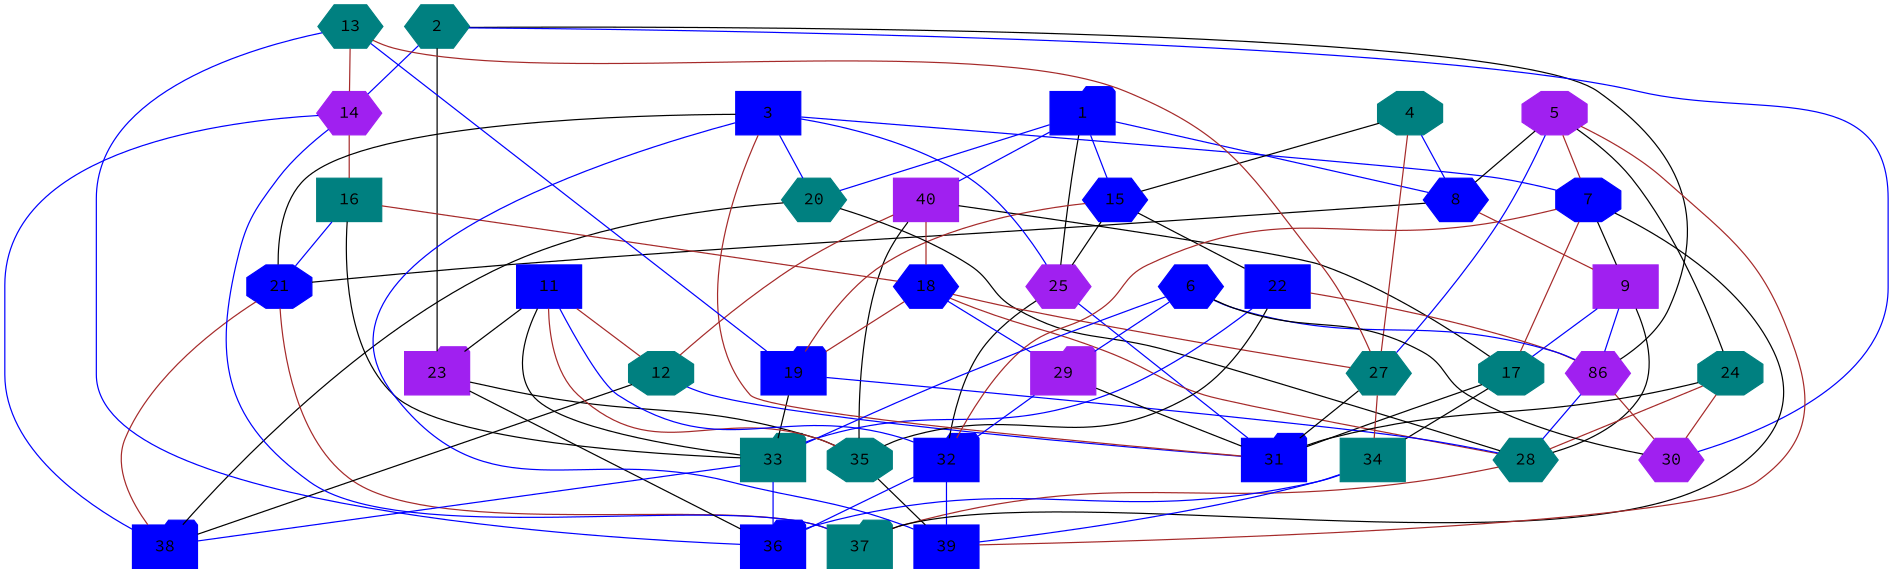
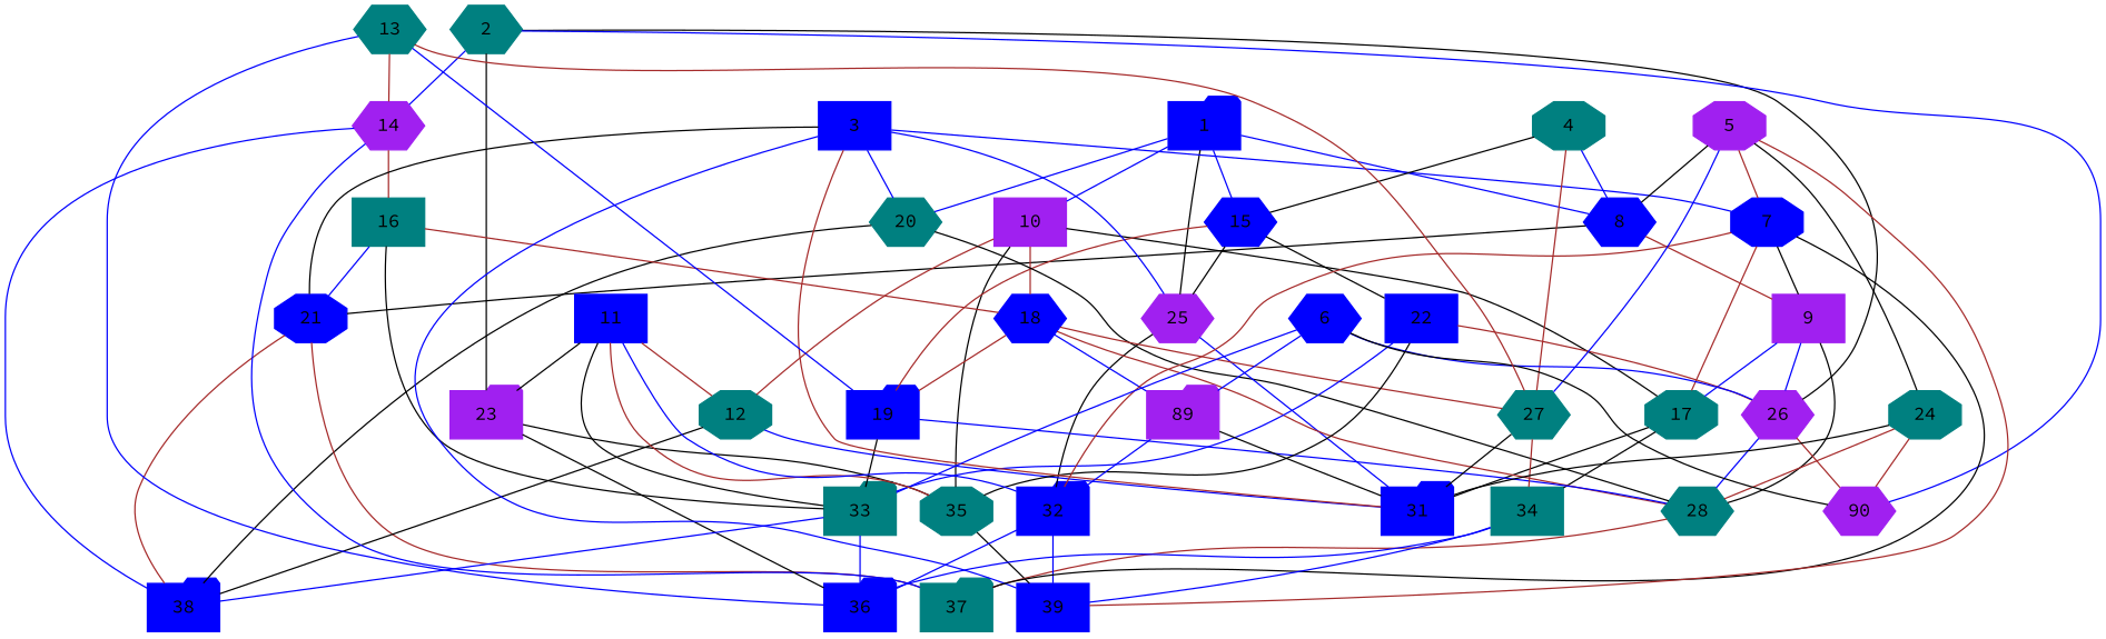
  graph {
    fontname="Source Code Pro"
    node [color=blue fontname="Source Code Pro" shape=hexagon style=filled]
    edge [color=blue fontname="Source Code Pro" weight=1.0]
    1 [shape=folder]
    8
-   10 [color=purple shape=box label=40]
+   10 [color=purple shape=box]
    15
    20 [color=teal]
    25 [color=purple]
    21 [shape=octagon]
    9 [color=purple shape=box]
    17 [color=teal shape=octagon]
    12 [color=teal shape=octagon]
    18
    35 [color=teal shape=octagon]
    19 [shape=folder]
    22 [shape=box]
    28 [color=teal]
    38 [shape=folder]
    31 [shape=folder]
    32 [shape=folder]
    2 [color=teal]
    14 [color=purple]
    23 [color=purple shape=folder]
-   26 [color=purple label=86]
-   30 [color=purple]
+   26 [color=purple]
+   30 [color=purple label=90]
    37 [color=teal shape=folder]
    16 [color=teal shape=box]
    36 [shape=folder]
    3 [shape=box]
    7 [shape=octagon]
    39 [shape=box]
    4 [color=teal shape=octagon]
    27 [color=teal]
    34 [color=teal shape=box]
    5 [color=purple shape=octagon]
    24 [color=teal shape=octagon]
    6
-   29 [color=purple shape=folder]
+   29 [color=purple shape=folder label=89]
    33 [color=teal shape=folder]
    11 [shape=box]
    13 [color=teal]
    1 -- 8
    1 -- 10
    1 -- 15 [weight=2.0]
    1 -- 20
    1 -- 25 [color=black]
    8 -- 21 [color=black]
    8 -- 9 [color=brown]
    10 -- 17 [color=black]
    10 -- 12 [color=brown]
    10 -- 18 [color=brown]
    10 -- 35 [color=black]
    15 -- 25 [color=black]
    15 -- 19 [color=brown weight=2.0]
    15 -- 22 [color=black]
    20 -- 28 [color=black]
    20 -- 38 [color=black]
    25 -- 31
    25 -- 32 [color=black]
    21 -- 38 [color=brown]
    21 -- 37 [color=brown weight=2.0]
    9 -- 17
    9 -- 28 [color=black weight=2.0]
    9 -- 26
    17 -- 31 [color=black]
    17 -- 34 [color=black weight=2.0]
    12 -- 38 [color=black weight=2.0]
    12 -- 31
    18 -- 19 [color=brown]
    18 -- 28 [color=brown]
    18 -- 27 [color=brown]
    18 -- 29
    35 -- 39 [color=black weight=2.0]
    19 -- 28
    19 -- 33 [color=black]
    22 -- 35 [color=black]
    22 -- 26 [color=brown]
    22 -- 33
    28 -- 37 [color=brown]
    32 -- 36
    32 -- 39
    2 -- 14 [weight=2.0]
    2 -- 23 [color=black]
    2 -- 26 [color=black]
    2 -- 30
    14 -- 38
    14 -- 37
    14 -- 16 [color=brown]
    23 -- 35 [color=black]
    23 -- 36 [color=black]
    26 -- 28
    26 -- 30 [color=brown]
    16 -- 21
    16 -- 18 [color=brown]
    16 -- 33 [color=black]
    3 -- 20
    3 -- 25
    3 -- 21 [color=black]
    3 -- 31 [color=brown]
    3 -- 7
    3 -- 39
    7 -- 9 [color=black]
    7 -- 17 [color=brown]
    7 -- 32 [color=brown]
    7 -- 37 [color=black]
    4 -- 8
    4 -- 15 [color=black weight=2.0]
    4 -- 27 [color=brown]
    27 -- 31 [color=black]
    27 -- 34 [color=brown]
    34 -- 36 [weight=2.0]
    34 -- 39
    5 -- 8 [color=black weight=2.0]
    5 -- 7 [color=brown]
    5 -- 39 [color=brown]
    5 -- 27
    5 -- 24 [color=black]
    24 -- 28 [color=brown]
    24 -- 31 [color=black weight=2.0]
    24 -- 30 [color=brown weight=2.0]
    6 -- 26
    6 -- 30 [color=black weight=2.0]
    6 -- 29
    6 -- 33 [weight=2.0]
    29 -- 31 [color=black]
    29 -- 32
    33 -- 38
    33 -- 36
    11 -- 12 [color=brown weight=2.0]
    11 -- 35 [color=brown]
    11 -- 32
    11 -- 23 [color=black]
    11 -- 33 [color=black]
    13 -- 19
    13 -- 14 [color=brown]
    13 -- 36
    13 -- 27 [color=brown]
  }
